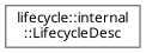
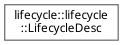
  digraph {
    rankdir=LR
    fontname="Noto Sans"
-   n1 [color=grey40 fillcolor=white fontname="Noto Sans" fontsize=10 height=0.2 label="lifecycle::internal\l::LifecycleDesc" shape=box style=filled width=0.4]
+   n1 [color=grey40 fillcolor=white fontname="Noto Sans" fontsize=10 height=0.2 label="lifecycle::lifecycle\l::LifecycleDesc" shape=box style=filled width=0.4]
  }
